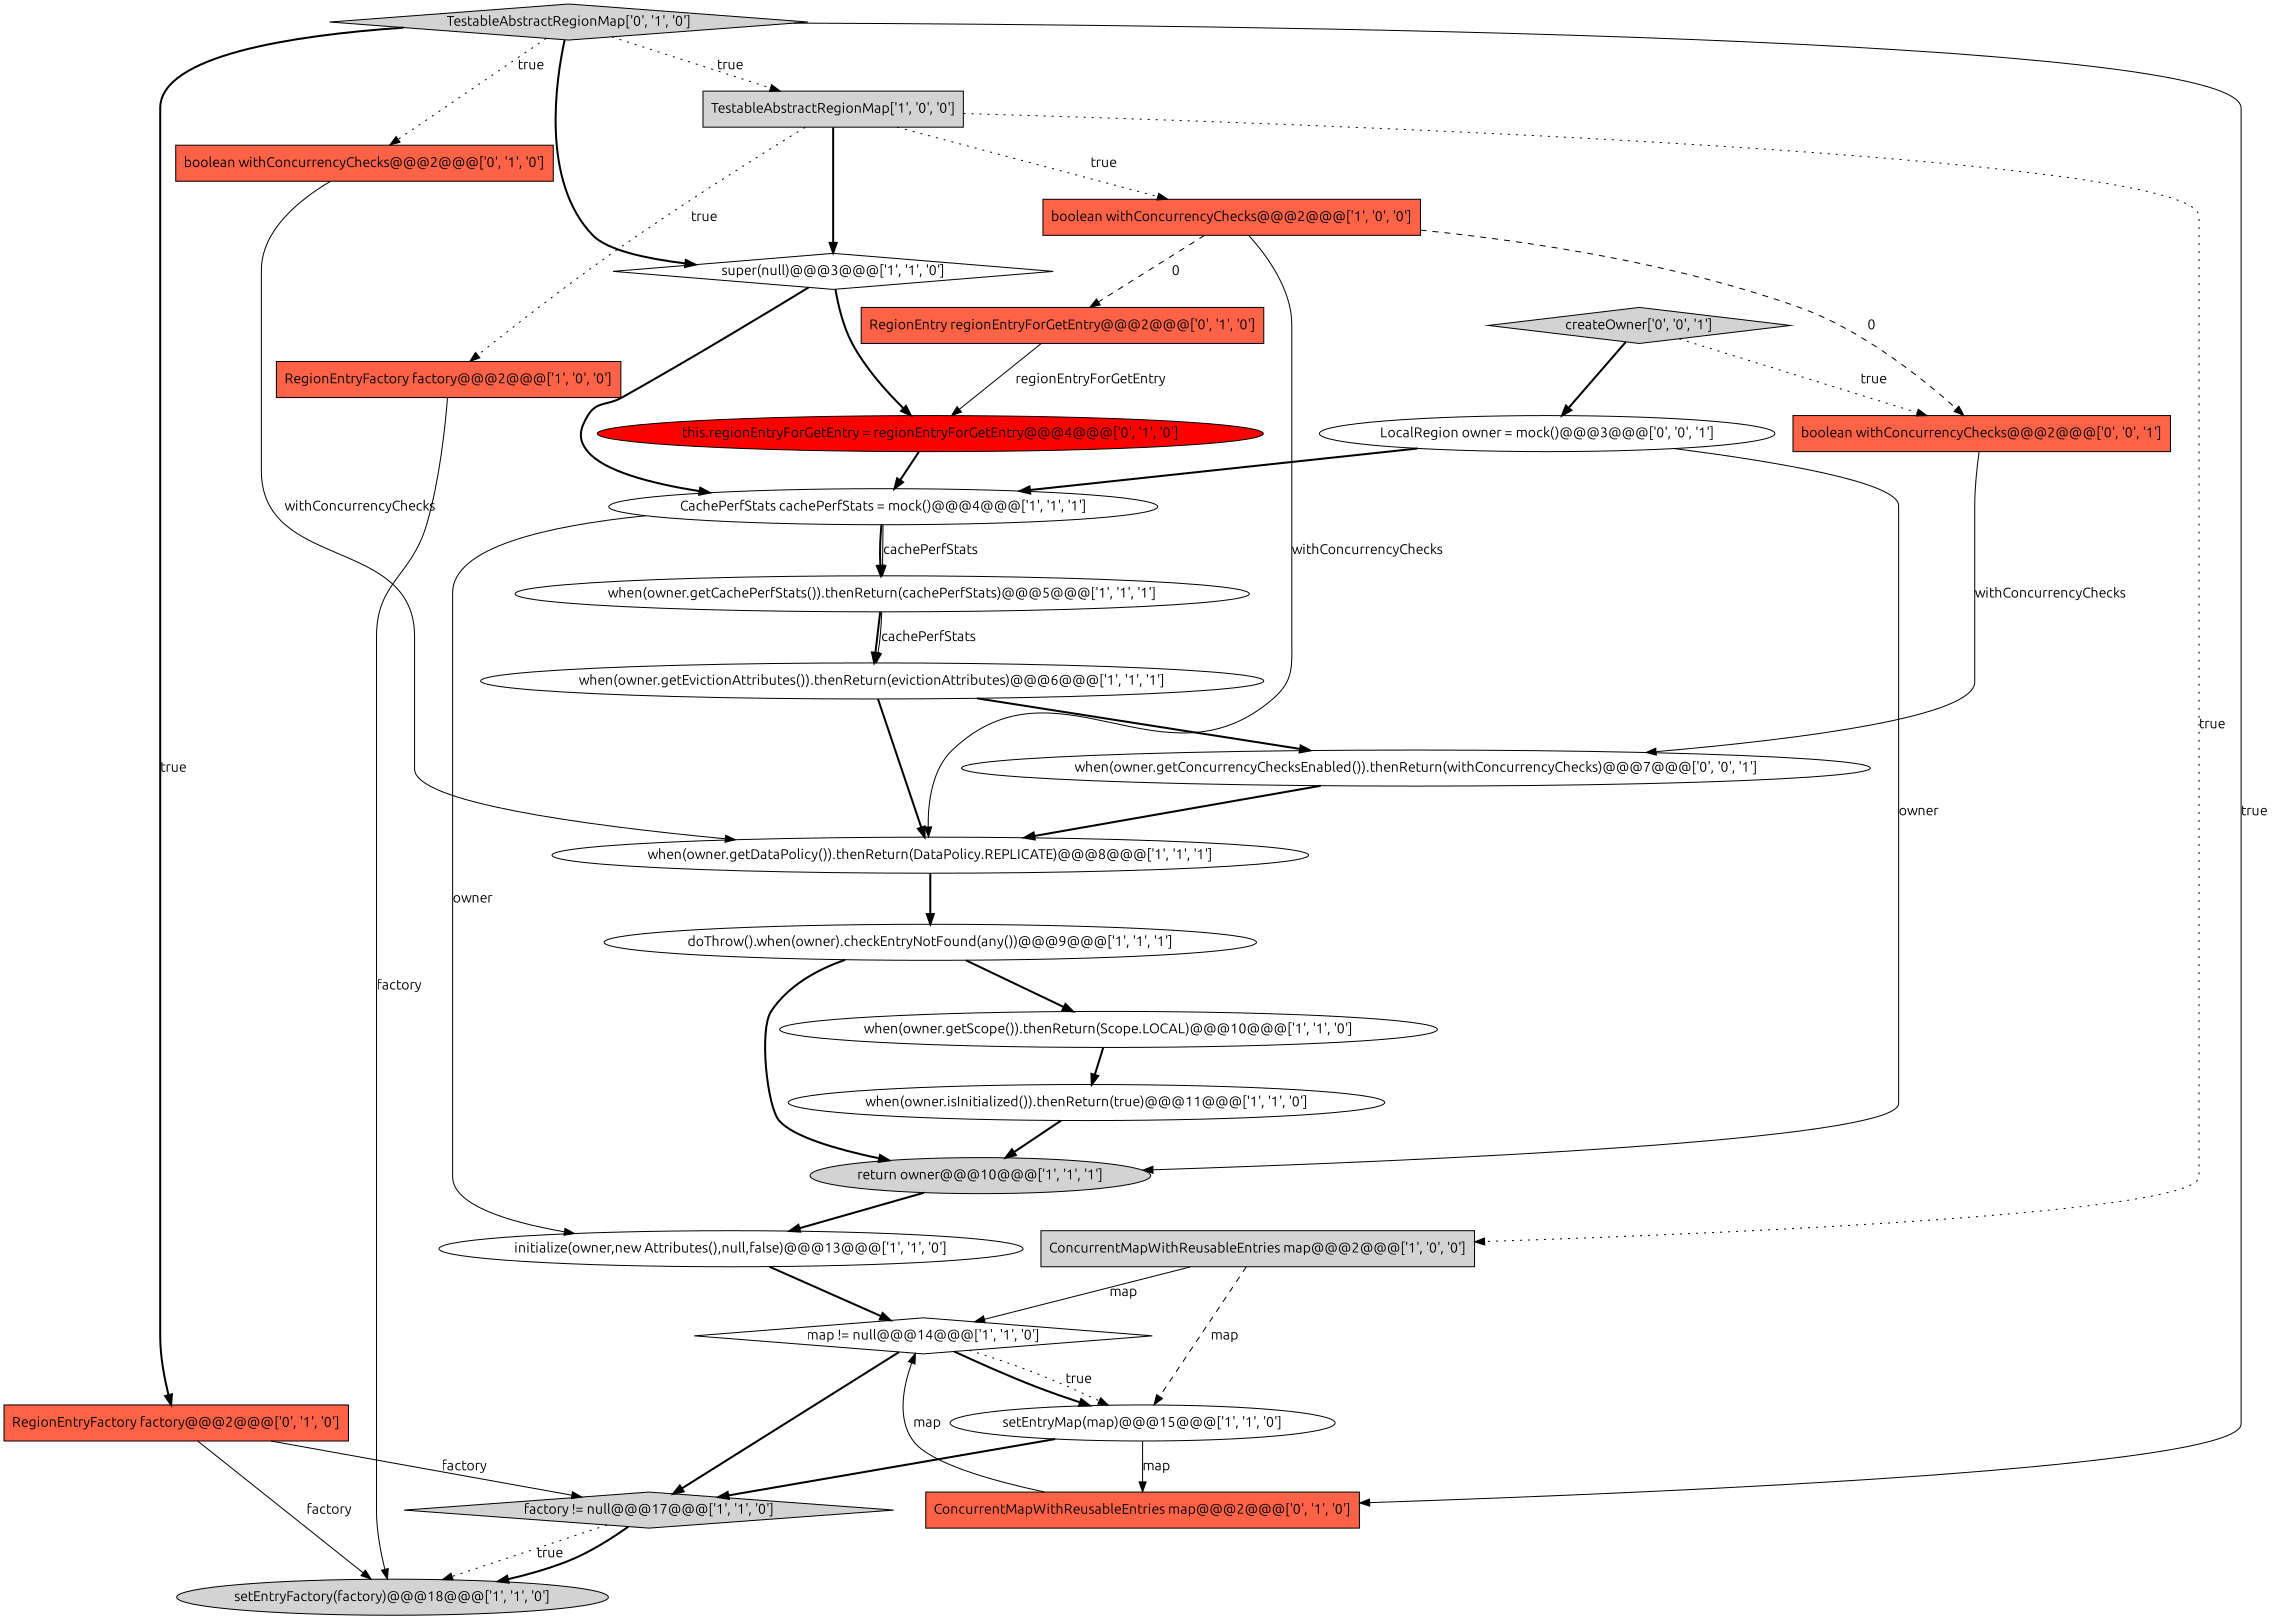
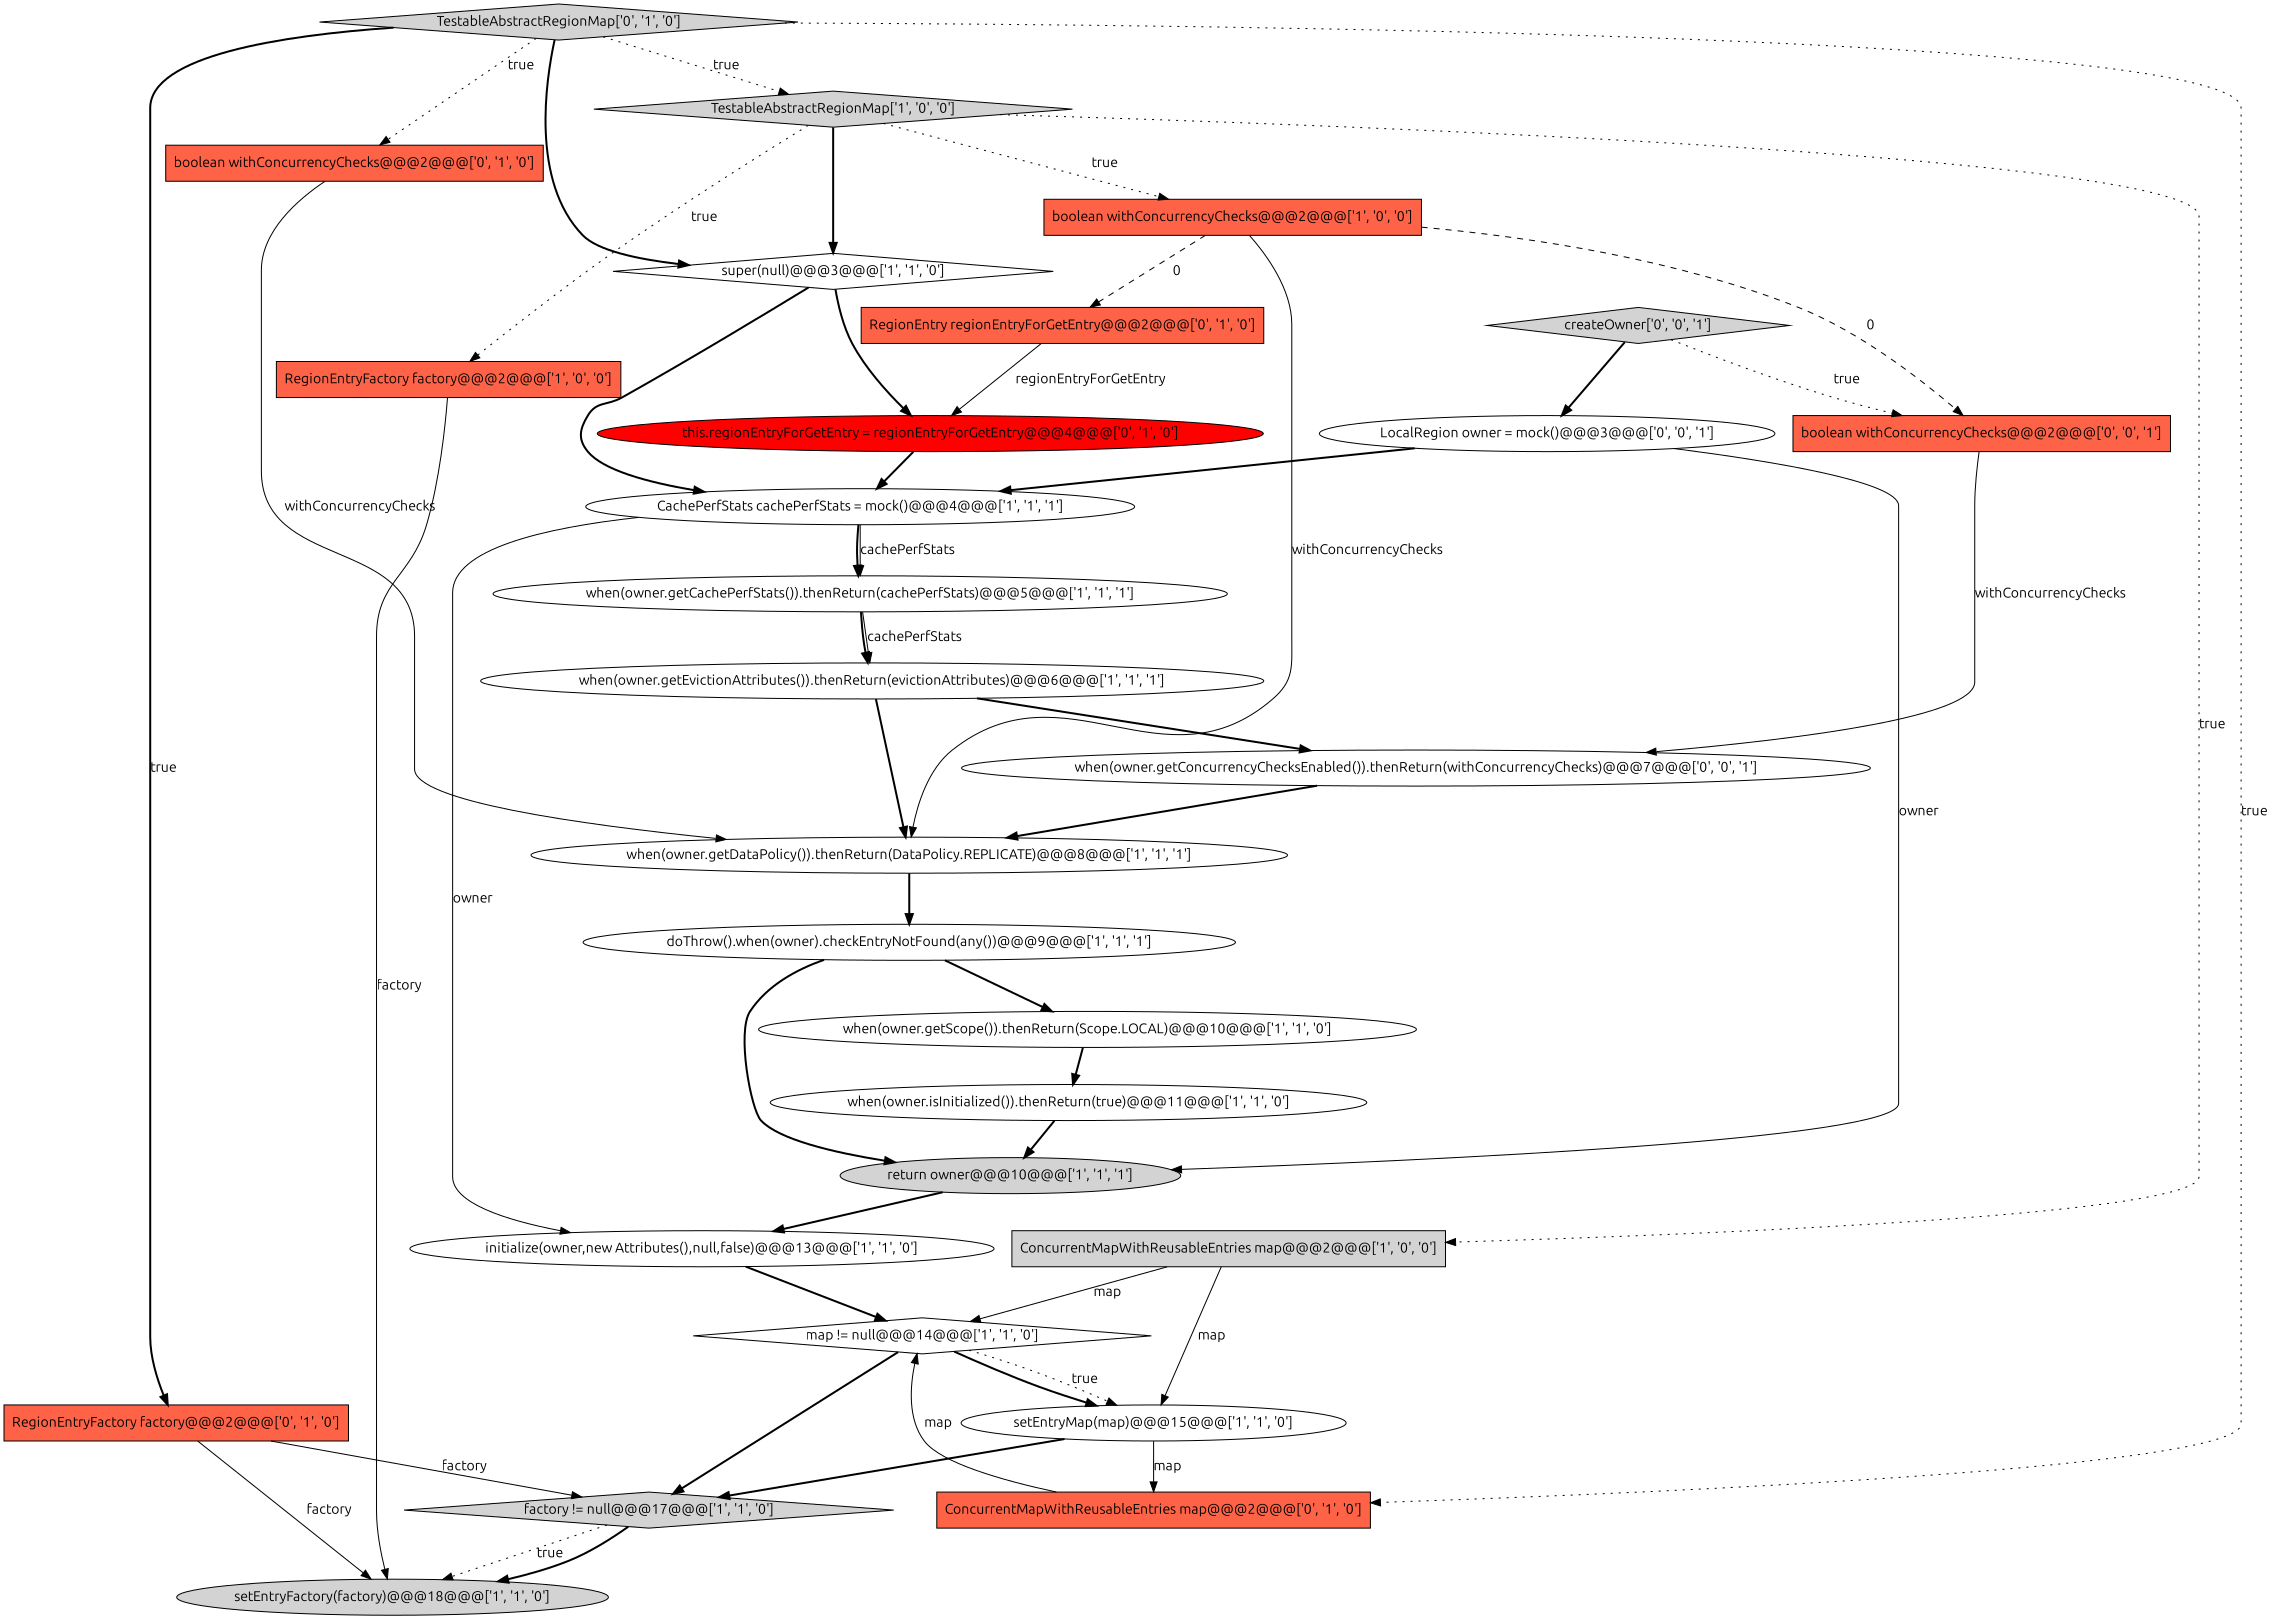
  digraph {
    fontname=Ubuntu
    node [fillcolor=white fontname=Ubuntu shape=ellipse style=filled]
    edge [fontname=Ubuntu style=bold]
    n1 [label="initialize(owner,new Attributes(),null,false)@@@13@@@['1', '1', '0']"]
    n2 [label="map != null@@@14@@@['1', '1', '0']" shape=diamond]
    n3 [label="setEntryMap(map)@@@15@@@['1', '1', '0']"]
    n4 [fillcolor=lightgray label="factory != null@@@17@@@['1', '1', '0']" shape=diamond]
    n5 [fillcolor=lightgray label="createOwner['0', '0', '1']" shape=diamond]
    n6 [label="LocalRegion owner = mock()@@@3@@@['0', '0', '1']"]
    n7 [fillcolor=tomato label="boolean withConcurrencyChecks@@@2@@@['0', '0', '1']" shape=box]
    n8 [fillcolor=lightgray label="return owner@@@10@@@['1', '1', '1']"]
    n9 [label="CachePerfStats cachePerfStats = mock()@@@4@@@['1', '1', '1']"]
    n10 [label="when(owner.getConcurrencyChecksEnabled()).thenReturn(withConcurrencyChecks)@@@7@@@['0', '0', '1']"]
    n11 [label="when(owner.getDataPolicy()).thenReturn(DataPolicy.REPLICATE)@@@8@@@['1', '1', '1']"]
    n12 [label="doThrow().when(owner).checkEntryNotFound(any())@@@9@@@['1', '1', '1']"]
    n13 [fillcolor=lightgray label="ConcurrentMapWithReusableEntries map@@@2@@@['1', '0', '0']" shape=box]
    n14 [fillcolor=tomato label="ConcurrentMapWithReusableEntries map@@@2@@@['0', '1', '0']" shape=box]
    n15 [label="when(owner.getScope()).thenReturn(Scope.LOCAL)@@@10@@@['1', '1', '0']"]
    n16 [label="when(owner.isInitialized()).thenReturn(true)@@@11@@@['1', '1', '0']"]
    n17 [fillcolor=tomato label="boolean withConcurrencyChecks@@@2@@@['0', '1', '0']" shape=box]
    n18 [fillcolor=lightgray label="setEntryFactory(factory)@@@18@@@['1', '1', '0']"]
    n19 [label="when(owner.getCachePerfStats()).thenReturn(cachePerfStats)@@@5@@@['1', '1', '1']"]
    n20 [label="when(owner.getEvictionAttributes()).thenReturn(evictionAttributes)@@@6@@@['1', '1', '1']"]
    n21 [fillcolor=tomato label="RegionEntryFactory factory@@@2@@@['0', '1', '0']" shape=box]
-   n22 [fillcolor=lightgray label="TestableAbstractRegionMap['1', '0', '0']" shape=box]
+   n22 [fillcolor=lightgray label="TestableAbstractRegionMap['1', '0', '0']" shape=diamond]
    n23 [fillcolor=tomato label="boolean withConcurrencyChecks@@@2@@@['1', '0', '0']" shape=box]
    n24 [fillcolor=tomato label="RegionEntryFactory factory@@@2@@@['1', '0', '0']" shape=box]
    n25 [label="super(null)@@@3@@@['1', '1', '0']" shape=diamond]
    n26 [fillcolor=tomato label="RegionEntry regionEntryForGetEntry@@@2@@@['0', '1', '0']" shape=box]
    n27 [fillcolor=red label="this.regionEntryForGetEntry = regionEntryForGetEntry@@@4@@@['0', '1', '0']"]
    n28 [fillcolor=lightgray label="TestableAbstractRegionMap['0', '1', '0']" shape=diamond]
    n1 -> n2
    n2 -> n3
    n2 -> n3 [label=true style=dotted]
    n2 -> n4
    n3 -> n4
    n3 -> n14 [label=map style=solid]
    n4 -> n18 [label=true style=dotted]
    n4 -> n18
    n5 -> n6
    n5 -> n7 [label=true style=dotted]
    n6 -> n8 [label=owner style=solid]
    n6 -> n9
    n7 -> n10 [label=withConcurrencyChecks style=solid]
    n8 -> n1
    n9 -> n1 [label=owner style=solid]
    n9 -> n19
    n9 -> n19 [label=cachePerfStats style=solid]
    n10 -> n11
    n11 -> n12
    n12 -> n8
    n12 -> n15
    n13 -> n2 [label=map style=solid]
-   n13 -> n3 [label=map style=dashed]
+   n13 -> n3 [label=map style=solid]
    n14 -> n2 [label=map style=solid]
    n15 -> n16
    n16 -> n8
    n17 -> n11 [label=withConcurrencyChecks style=solid]
    n19 -> n20 [label=cachePerfStats style=solid]
    n19 -> n20
    n20 -> n10
    n20 -> n11
    n21 -> n4 [label=factory style=solid]
    n21 -> n18 [label=factory style=solid]
    n22 -> n13 [label=true style=dotted]
    n22 -> n23 [label=true style=dotted]
    n22 -> n24 [label=true style=dotted]
    n22 -> n25
    n23 -> n7 [label=0 style=dashed]
    n23 -> n11 [label=withConcurrencyChecks style=solid]
    n23 -> n26 [label=0 style=dashed]
    n24 -> n18 [label=factory style=solid]
    n25 -> n9
    n25 -> n27
    n26 -> n27 [label=regionEntryForGetEntry style=solid]
    n27 -> n9
-   n28 -> n14 [label=true style=solid]
+   n28 -> n14 [label=true style=dotted]
    n28 -> n17 [label=true style=dotted]
    n28 -> n21 [label=true]
    n28 -> n22 [label=true style=dotted]
    n28 -> n25
  }
